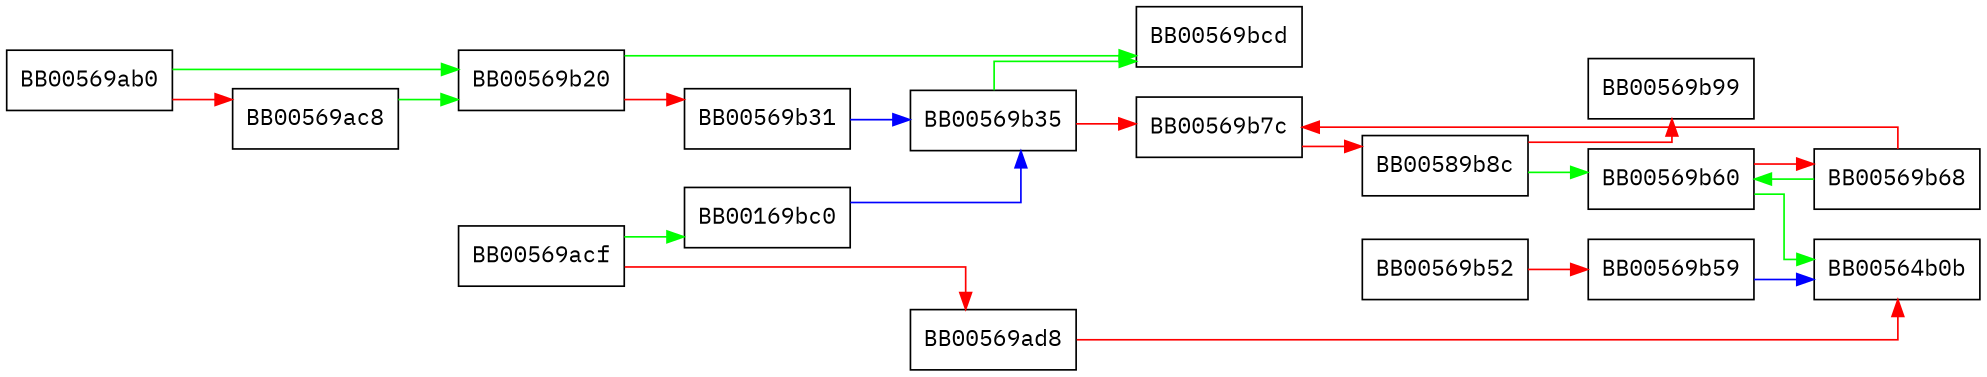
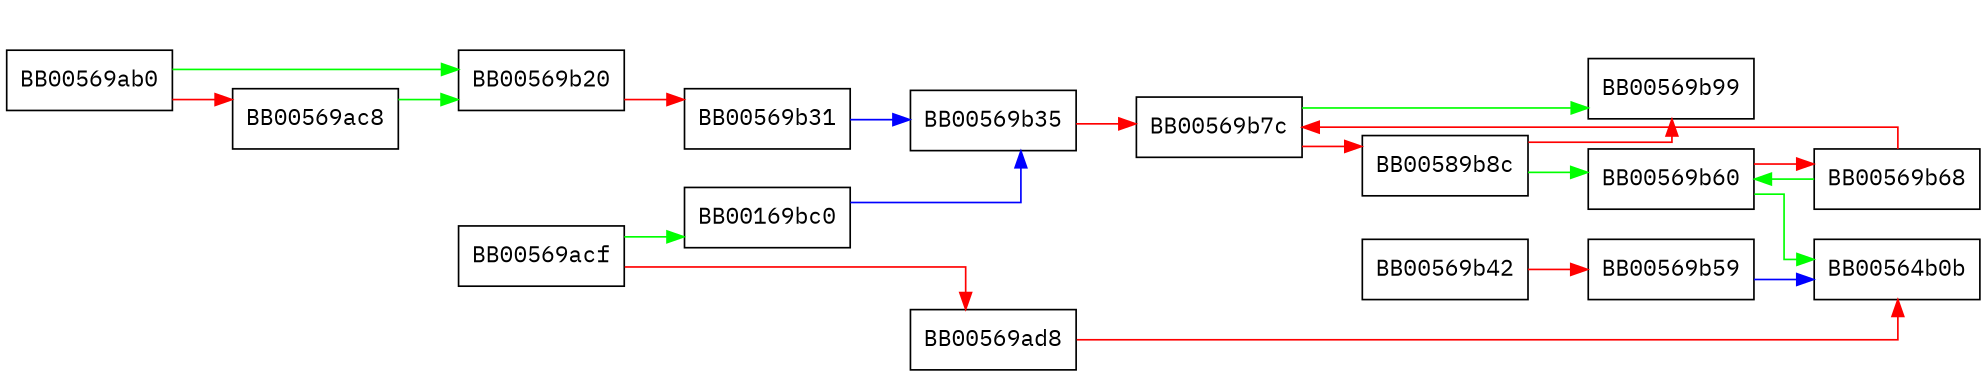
  digraph {
    fontname="IBM Plex Mono"
    rankdir=LR
    splines=ortho
    node [fontname="IBM Plex Mono" shape=box]
    edge [color=red fontname="IBM Plex Mono"]
    BB00569ab0
    BB00569b20
    BB00569ac8
-   BB00569bcd
    BB00569b31
    BB00569b35
    n7 [label=BB00169bc0]
    BB00569acf
    BB00569ad8
    n10 [label=BB00564b0b]
    BB00569b7c
-   BB00569b52
+   BB00569b52 [label=BB00569b42]
    BB00569b59
    BB00569b68
    BB00569b60
    BB00569b99
    n17 [label=BB00589b8c]
    BB00569ab0 -> BB00569b20 [color=green]
    BB00569ab0 -> BB00569ac8
-   BB00569b20 -> BB00569bcd [color=green]
    BB00569b20 -> BB00569b31
    BB00569ac8 -> BB00569b20 [color=green]
    BB00569b31 -> BB00569b35 [color=blue]
-   BB00569b35 -> BB00569bcd [color=green]
    BB00569b35 -> BB00569b7c
    n7 -> BB00569b35 [color=blue]
    BB00569acf -> n7 [color=green]
    BB00569acf -> BB00569ad8
    BB00569ad8 -> n10
+   BB00569b7c -> BB00569b99 [color=green]
    BB00569b7c -> n17
    BB00569b52 -> BB00569b59
    BB00569b59 -> n10 [color=blue]
    BB00569b68 -> BB00569b7c
    BB00569b68 -> BB00569b60 [color=green]
    BB00569b60 -> n10 [color=green]
    BB00569b60 -> BB00569b68
    n17 -> BB00569b60 [color=green]
    n17 -> BB00569b99
  }
